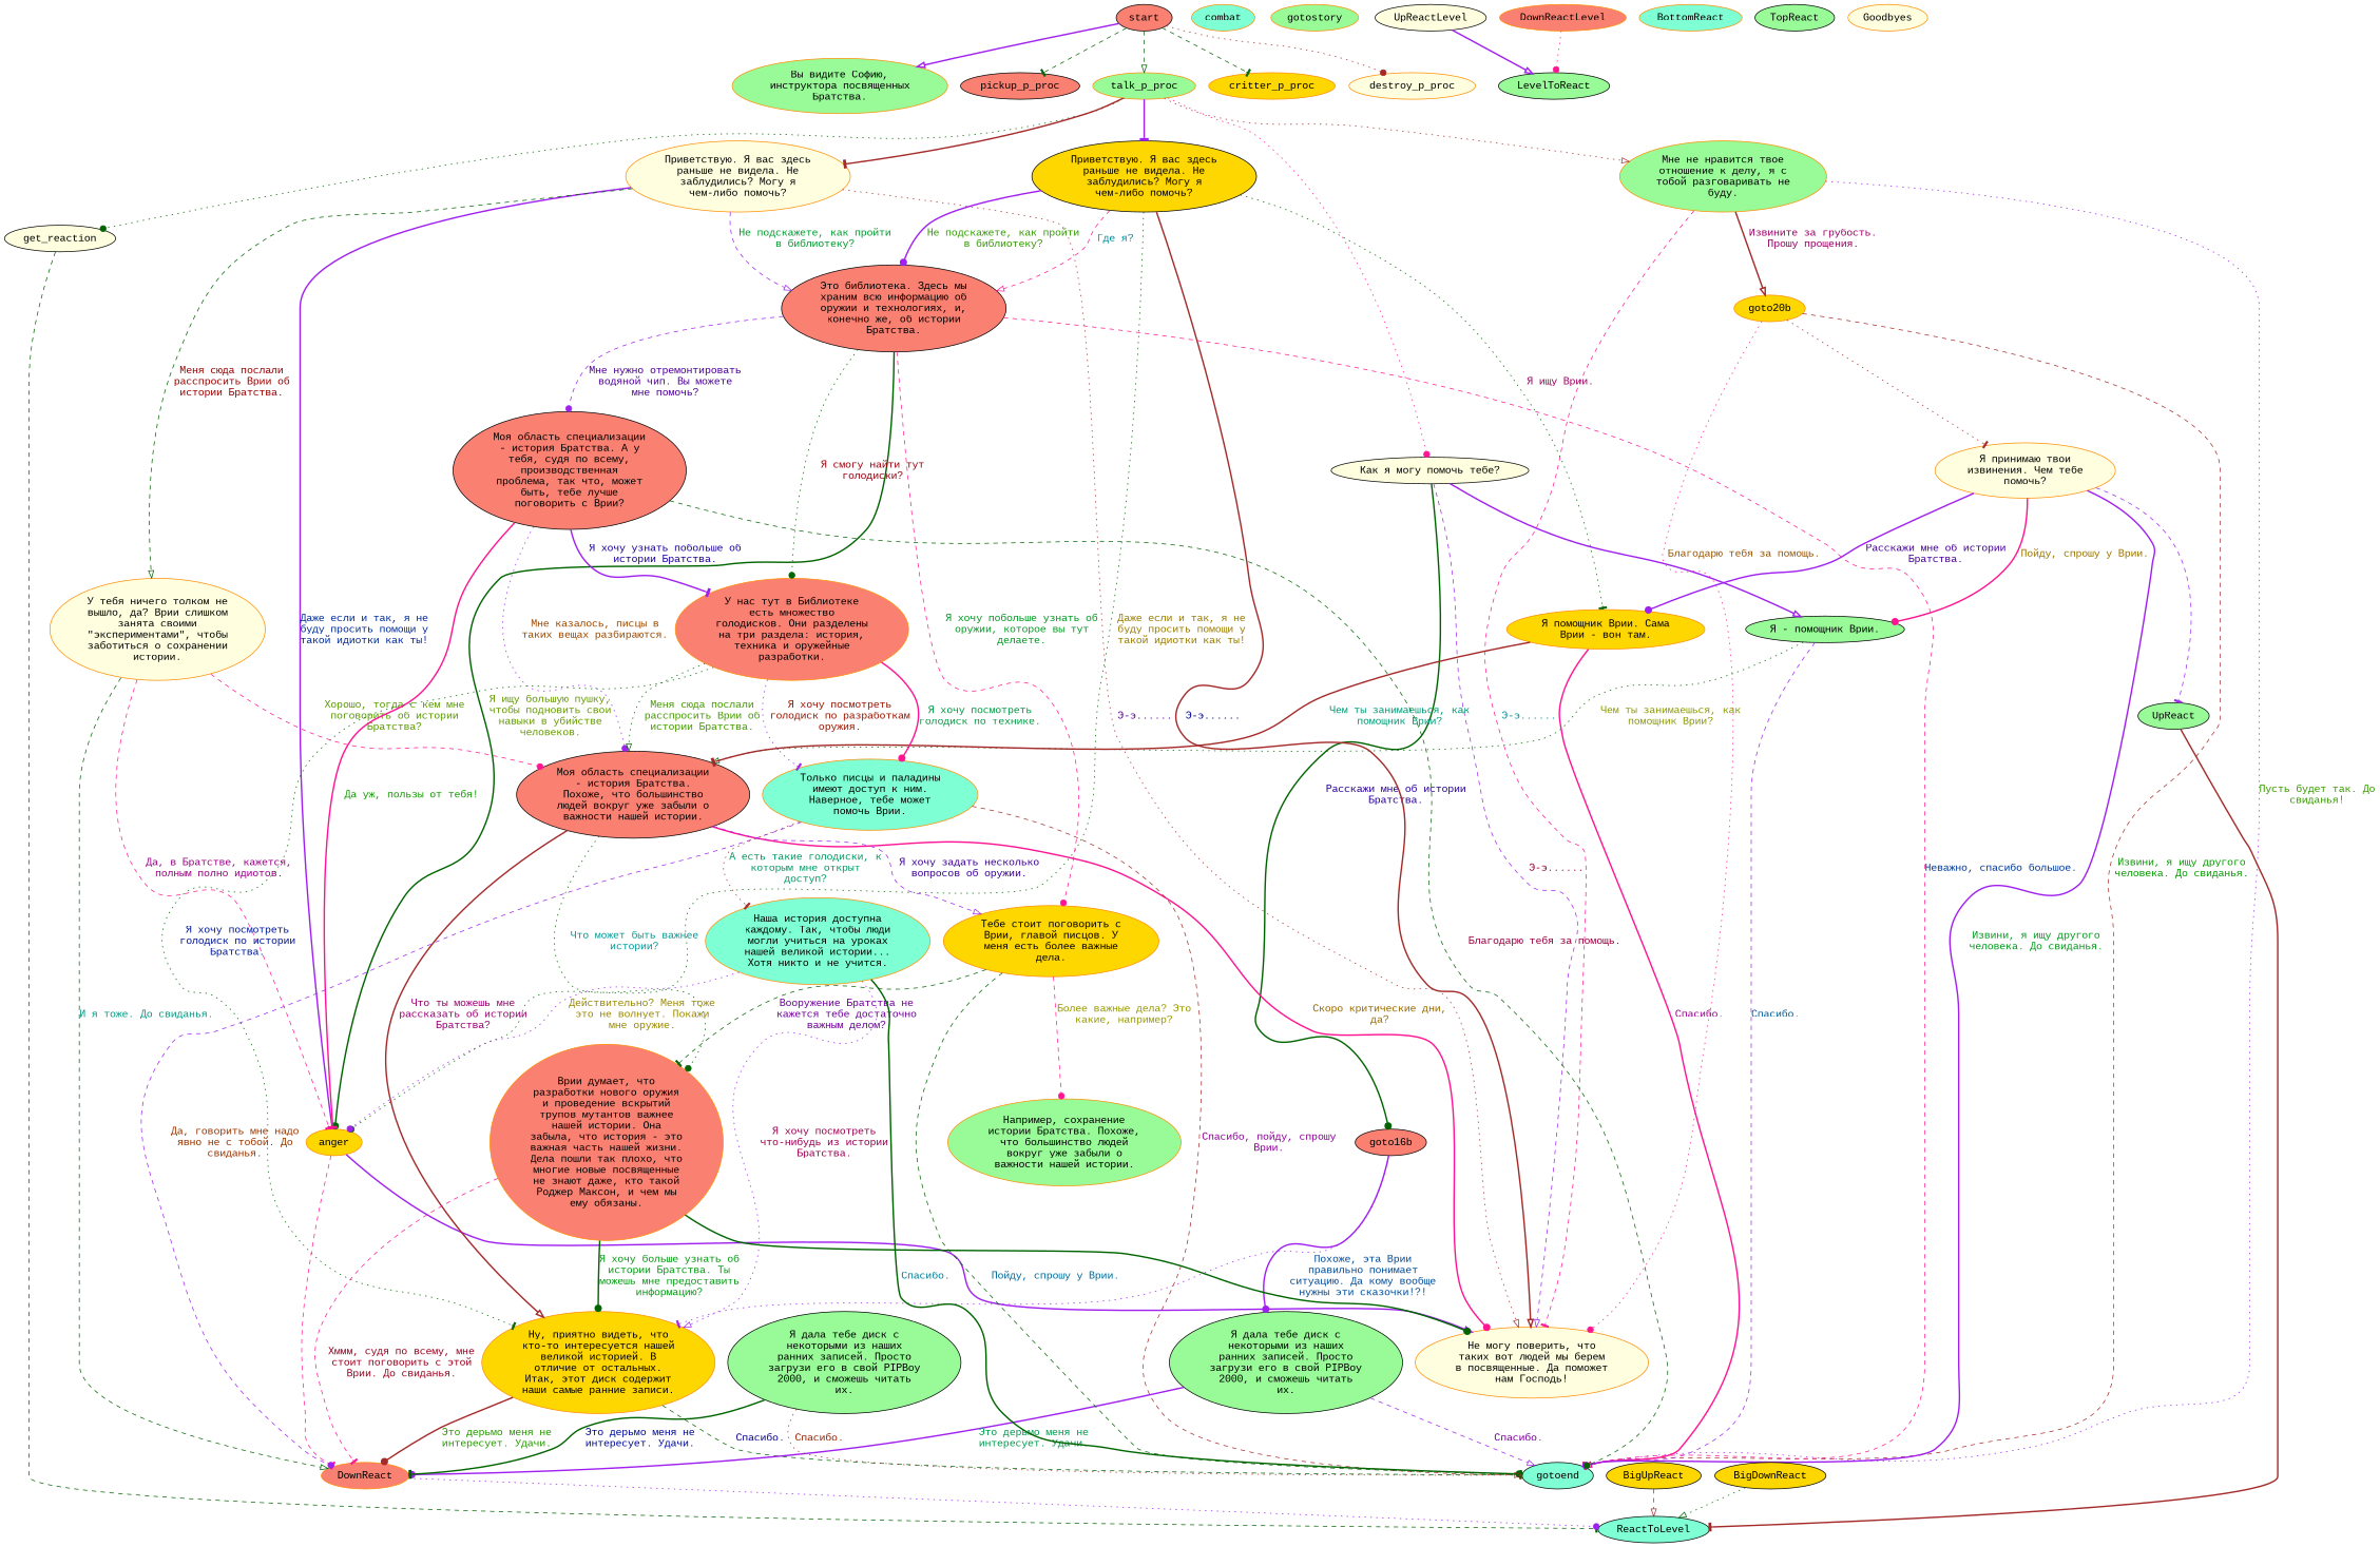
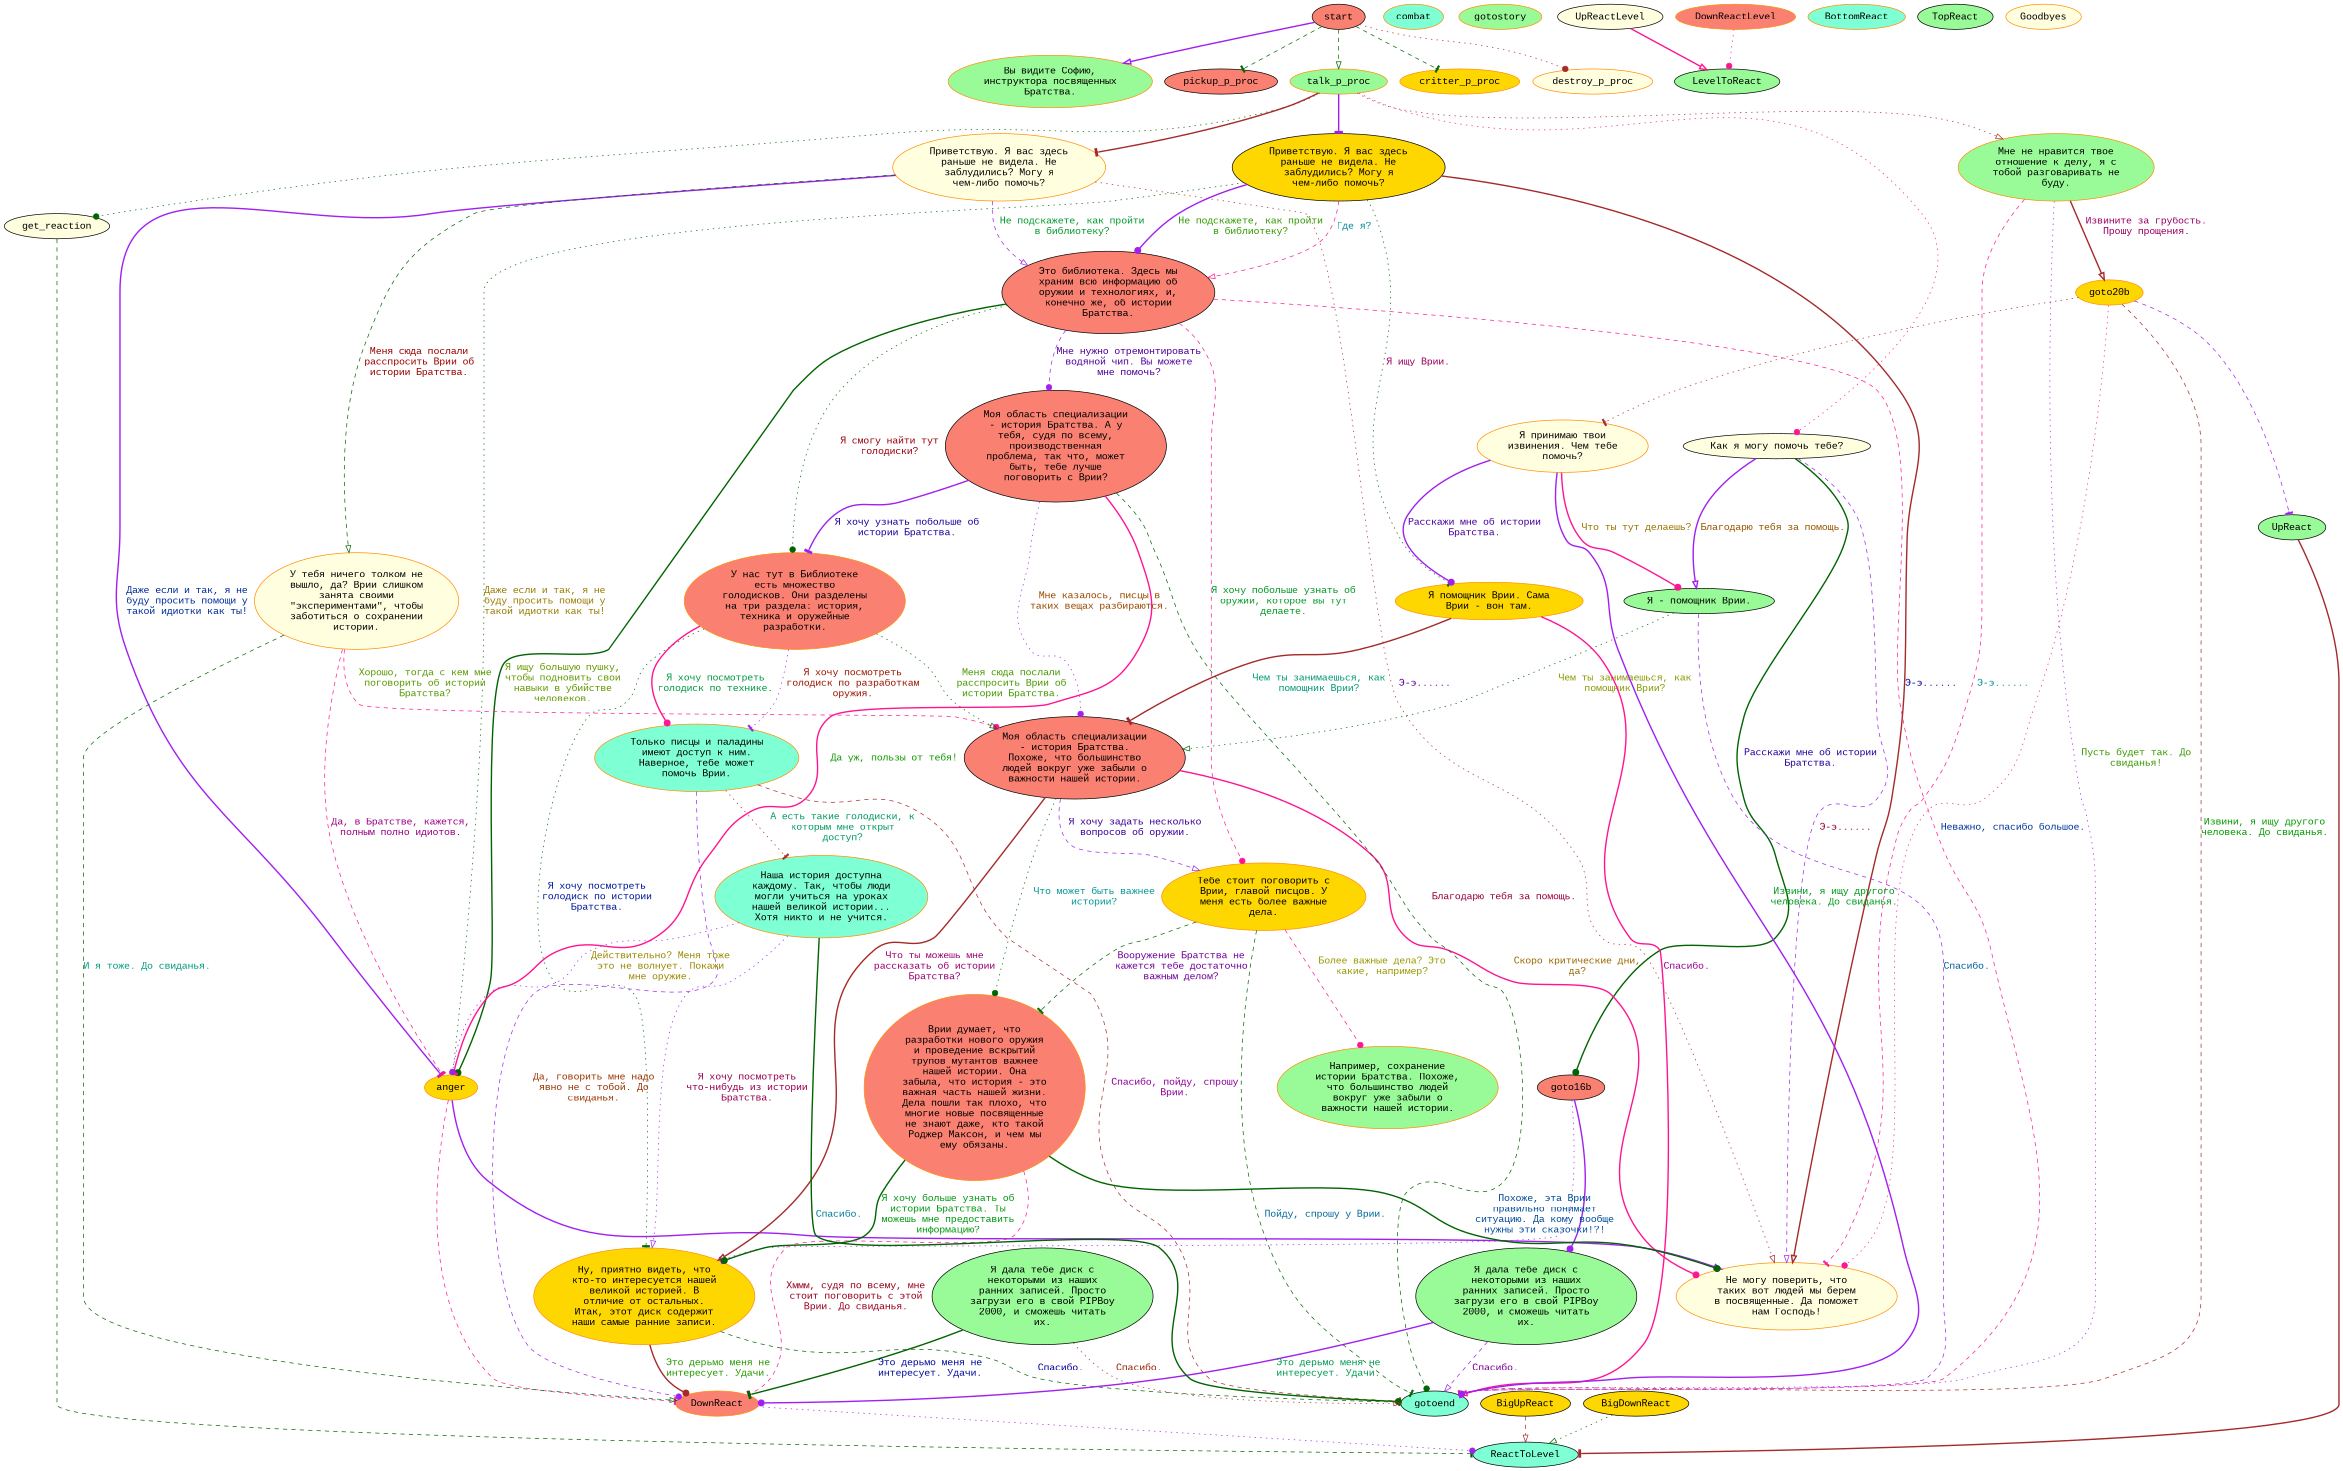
  digraph {
    fontname="Liberation Mono"
    node [color=darkorange fillcolor=palegreen fontname="Liberation Mono" style=filled]
    edge [arrowhead=dot color=purple fontname="Liberation Mono" style=bold]
    start [color=black fillcolor=salmon]
    n2 [label="Вы видите Софию,\nинструктора посвященных\nБратства."]
    pickup_p_proc [color=black fillcolor=salmon]
    talk_p_proc
    critter_p_proc [fillcolor=gold]
    destroy_p_proc [fillcolor=lightyellow]
    get_reaction [color=black fillcolor=lightyellow]
    n8 [label="Мне не нравится твое\nотношение к делу, я с\nтобой разговаривать не\nбуду."]
    n9 [color=black fillcolor=lightyellow label="Как я могу помочь тебе?"]
    n10 [fillcolor=lightyellow label="Приветствую. Я вас здесь\nраньше не видела. Не\nзаблудились? Могу я\nчем-либо помочь?"]
    n11 [color=black fillcolor=gold label="Приветствую. Я вас здесь\nраньше не видела. Не\nзаблудились? Могу я\nчем-либо помочь?"]
    ReactToLevel [color=black fillcolor=aquamarine]
    n13 [fillcolor=lightyellow label="Не могу поверить, что\nтаких вот людей мы берем\nв посвященные. Да поможет\nнам Господь!"]
    gotoend [color=black fillcolor=aquamarine]
    goto20b [fillcolor=gold]
    n16 [color=black label="Я - помощник Врии."]
    goto16b [color=black fillcolor=salmon]
    n18 [color=black fillcolor=salmon label="Это библиотека. Здесь мы\nхраним всю информацию об\nоружии и технологиях, и,\nконечно же, об истории\nБратства."]
    anger [fillcolor=gold]
    n20 [fillcolor=lightyellow label="У тебя ничего толком не\nвышло, да? Врии слишком\nзанята своими\n\"экспериментами\", чтобы\nзаботиться о сохранении\nистории."]
    n21 [fillcolor=gold label="Я помощник Врии. Сама\nВрии - вон там."]
    combat [fillcolor=aquamarine]
    n23 [fillcolor=lightyellow label="Я принимаю твои\nизвинения. Чем тебе\nпомочь?"]
    n24 [color=black fillcolor=salmon label="Моя область специализации\n- история Братства.\nПохоже, что большинство\nлюдей вокруг уже забыли о\nважности нашей истории."]
    n25 [fillcolor=gold label="Ну, приятно видеть, что\nкто-то интересуется нашей\nвеликой историей. В\nотличие от остальных.\nИтак, этот диск содержит\nнаши самые ранние записи."]
    n26 [color=black label="Я дала тебе диск с\nнекоторыми из наших\nранних записей. Просто\nзагрузи его в свой PIPBoy\n2000, и сможешь читать\nих."]
    n27 [color=black fillcolor=salmon label="Моя область специализации\n- история Братства. А у\nтебя, судя по всему,\nпроизводственная\nпроблема, так что, может\nбыть, тебе лучше\nпоговорить с Врии?"]
    n28 [fillcolor=gold label="Тебе стоит поговорить с\nВрии, главой писцов. У\nменя есть более важные\nдела."]
    n29 [fillcolor=salmon label="У нас тут в Библиотеке\nесть множество\nголодисков. Они разделены\nна три раздела: история,\nтехника и оружейные\nразработки."]
    DownReact [fillcolor=salmon]
    n31 [label="Например, сохранение\nистории Братства. Похоже,\nчто большинство людей\nвокруг уже забыли о\nважности нашей истории."]
    n32 [fillcolor=salmon label="Врии думает, что\nразработки нового оружия\nи проведение вскрытий\nтрупов мутантов важнее\nнашей истории. Она\nзабыла, что история - это\nважная часть нашей жизни.\nДела пошли так плохо, что\nмногие новые посвященные\nне знают даже, кто такой\nРоджер Максон, и чем мы\nему обязаны."]
    n33 [fillcolor=aquamarine label="Только писцы и паладины\nимеют доступ к ним.\nНаверное, тебе может\nпомочь Врии."]
    n34 [fillcolor=aquamarine label="Наша история доступна\nкаждому. Так, чтобы люди\nмогли учиться на уроках\nнашей великой истории...\nХотя никто и не учится."]
    n35 [color=black label="Я дала тебе диск с\nнекоторыми из наших\nранних записей. Просто\nзагрузи его в свой PIPBoy\n2000, и сможешь читать\nих."]
    UpReact [color=black]
    gotostory
    LevelToReact [color=black]
    BottomReact [fillcolor=aquamarine]
    TopReact [color=black]
    BigUpReact [color=black fillcolor=gold]
    BigDownReact [color=black fillcolor=gold]
    UpReactLevel [color=black fillcolor=lightyellow]
    DownReactLevel [fillcolor=salmon]
    Goodbyes [fillcolor=lightyellow]
    start -> n2 [arrowhead=onormal]
    start -> pickup_p_proc [arrowhead=tee color=darkgreen style=dashed]
    start -> talk_p_proc [arrowhead=onormal color=darkgreen style=dashed]
    start -> critter_p_proc [arrowhead=tee color=darkgreen style=dashed]
    start -> destroy_p_proc [color=brown style=dotted]
    talk_p_proc -> get_reaction [color=darkgreen style=dotted]
    talk_p_proc -> n8 [arrowhead=onormal color=brown style=dotted]
    talk_p_proc -> n9 [color=deeppink style=dotted]
    talk_p_proc -> n10 [arrowhead=tee color=brown]
    talk_p_proc -> n11 [arrowhead=tee]
    get_reaction -> ReactToLevel [arrowhead=tee color=darkgreen style=dashed]
    n8 -> n13 [arrowhead=tee color=deeppink fontcolor="#009199" label="Э-э......" style=dashed]
    n8 -> gotoend [arrowhead=tee fontcolor="#389900" label="Пусть будет так. До\nсвиданья!" style=dotted]
    n8 -> goto20b [arrowhead=onormal color=brown fontcolor="#990065" label="Извините за грубость.\nПрошу прощения."]
    n9 -> n13 [arrowhead=onormal fontcolor="#990032" label="Э-э......" style=dashed]
    n9 -> n16 [arrowhead=onormal fontcolor="#995400" label="Благодарю тебя за помощь."]
    n9 -> goto16b [color=darkgreen fontcolor="#280099" label="Расскажи мне об истории\nБратства."]
    n10 -> n13 [arrowhead=onormal color=brown fontcolor="#5B0099" label="Э-э......" style=dotted]
    n10 -> n18 [arrowhead=onormal fontcolor="#00992E" label="Не подскажете, как пройти\nв библиотеку?" style=dashed]
    n10 -> anger [arrowhead=tee fontcolor="#002B99" label="Даже если и так, я не\nбуду просить помощи у\nтакой идиотки как ты!"]
    n10 -> n20 [arrowhead=onormal color=darkgreen fontcolor="#990200" label="Меня сюда послали\nрасспросить Врии об\nистории Братства." style=dashed]
    n11 -> n13 [arrowhead=onormal color=brown fontcolor="#000499" label="Э-э......"]
    n11 -> n18 [fontcolor="#319900" label="Не подскажете, как пройти\nв библиотеку?"]
    n11 -> n18 [arrowhead=onormal color=deeppink fontcolor="#008A99" label="Где я?" style=dashed]
    n11 -> anger [color=darkgreen fontcolor="#997B00" label="Даже если и так, я не\nбуду просить помощи у\nтакой идиотки как ты!" style=dotted]
    n11 -> n21 [arrowhead=tee color=darkgreen fontcolor="#99005D" label="Я ищу Врии." style=dotted]
    goto20b -> n13 [color=deeppink style=dotted]
    goto20b -> gotoend [arrowhead=tee color=brown fontcolor="#059900" label="Извини, я ищу другого\nчеловека. До свиданья." style=dashed]
    goto20b -> n23 [arrowhead=tee color=brown style=dotted]
    n16 -> gotoend [fontcolor="#005E99" label="Спасибо." style=dashed]
    n16 -> n24 [arrowhead=onormal color=darkgreen fontcolor="#8B9900" label="Чем ты занимаешься, как\nпомощник Врии?" style=dotted]
    goto16b -> n25 [arrowhead=tee style=dotted]
    goto16b -> n26
    n18 -> gotoend [arrowhead=tee color=deeppink fontcolor="#003799" label="Неважно, спасибо большое." style=dashed]
    n18 -> anger [color=darkgreen fontcolor="#649900" label="Я ищу большую пушку,\nчтобы подновить свои\nнавыки в убийстве\nчеловеков."]
    n18 -> n27 [fontcolor="#4F0099" label="Мне нужно отремонтировать\nводяной чип. Вы можете\nмне помочь?" style=dashed]
    n18 -> n28 [color=deeppink fontcolor="#009922" label="Я хочу побольше узнать об\nоружии, которое вы тут\nделаете." style=dashed]
    n18 -> n29 [color=darkgreen fontcolor="#99000B" label="Я смогу найти тут\nголодиски?" style=dotted]
    anger -> n13 [arrowhead=onormal]
    anger -> DownReact [arrowhead=tee color=deeppink style=dashed]
    n20 -> anger [arrowhead=tee color=deeppink fontcolor="#990084" label="Да, в Братстве, кажется,\nполным полно идиотов." style=dashed]
    n20 -> n24 [color=deeppink fontcolor="#589900" label="Хорошо, тогда с кем мне\nпоговорить об истории\nБратства?" style=dashed]
    n20 -> DownReact [arrowhead=onormal color=darkgreen fontcolor="#009981" label="И я тоже. До свиданья." style=dashed]
    n21 -> gotoend [arrowhead=onormal color=deeppink fontcolor="#990090" label="Спасибо."]
    n21 -> n24 [arrowhead=tee color=brown fontcolor="#009975" label="Чем ты занимаешься, как\nпомощник Врии?"]
    n23 -> gotoend [fontcolor="#00991B" label="Извини, я ищу другого\nчеловека. До свиданья."]
-   n23 -> n16 [color=deeppink fontcolor="#997400" label="Пойду, спрошу у Врии."]
+   n23 -> n16 [color=deeppink fontcolor="#997400" label="Что ты тут делаешь?"]
    n23 -> n21 [fontcolor="#470099" label="Расскажи мне об истории\nБратства."]
-   n23 -> UpReact [arrowhead=tee style=dashed]
+   goto20b -> UpReact [arrowhead=tee style=dashed]
    n24 -> n13 [color=deeppink fontcolor="#996800" label="Скоро критические дни,\nда?"]
    n24 -> n25 [arrowhead=onormal color=brown fontcolor="#990071" label="Что ты можешь мне\nрассказать об истории\nБратства?"]
    n24 -> n28 [arrowhead=onormal fontcolor="#3B0099" label="Я хочу задать несколько\nвопросов об оружии." style=dashed]
    n24 -> n32 [color=darkgreen fontcolor="#009995" label="Что может быть важнее\nистории?" style=dotted]
    n25 -> gotoend [arrowhead=tee color=darkgreen fontcolor="#080099" label="Спасибо." style=dashed]
    n25 -> DownReact [color=brown fontcolor="#259900" label="Это дерьмо меня не\nинтересует. Удачи."]
    n26 -> gotoend [arrowhead=onormal fontcolor="#7A0099" label="Спасибо." style=dashed]
    n26 -> DownReact [fontcolor="#00994E" label="Это дерьмо меня не\nинтересует. Удачи."]
    n27 -> gotoend [color=darkgreen fontcolor="#99003E" label="Благодарю тебя за помощь." style=dashed]
    n27 -> anger [arrowhead=tee color=deeppink fontcolor="#119900" label="Да уж, пользы от тебя!"]
    n27 -> n24 [fontcolor="#994800" label="Мне казалось, писцы в\nтаких вещах разбираются." style=dotted]
    n27 -> n29 [arrowhead=tee fontcolor="#1C0099" label="Я хочу узнать побольше об\nистории Братства."]
    n28 -> gotoend [arrowhead=tee color=darkgreen fontcolor="#006A99" label="Пойду, спрошу у Врии." style=dashed]
    n28 -> n31 [color=deeppink fontcolor="#979900" label="Более важные дела? Это\nкакие, например?" style=dashed]
    n28 -> n32 [arrowhead=tee color=darkgreen fontcolor="#6E0099" label="Вооружение Братства не\nкажется тебе достаточно\nважным делом?" style=dashed]
    n29 -> n24 [arrowhead=onormal color=darkgreen fontcolor="#449900" label="Меня сюда послали\nрасспросить Врии об\nистории Братства." style=dotted]
    n29 -> n25 [arrowhead=tee color=darkgreen fontcolor="#001899" label="Я хочу посмотреть\nголодиск по истории\nБратства." style=dotted]
    n29 -> n33 [color=deeppink fontcolor="#009942" label="Я хочу посмотреть\nголодиск по технике."]
    n29 -> n33 [arrowhead=tee fontcolor="#991500" label="Я хочу посмотреть\nголодиск по разработкам\nоружия." style=dotted]
    DownReact -> ReactToLevel [style=dotted]
    n32 -> n13 [color=darkgreen fontcolor="#004B99" label="Похоже, эта Врии\nправильно понимает\nситуацию. Да кому вообще\nнужны эти сказочки!?!"]
    n32 -> n25 [color=darkgreen fontcolor="#00990F" label="Я хочу больше узнать об\nистории Братства. Ты\nможешь мне предоставить\nинформацию?"]
    n32 -> DownReact [arrowhead=tee color=deeppink fontcolor="#99001E" label="Хммм, судя по всему, мне\nстоит поговорить с этой\nВрии. До свиданья." style=dashed]
    n33 -> gotoend [arrowhead=tee color=brown fontcolor="#8E0099" label="Спасибо, пойду, спрошу\nВрии." style=dashed]
    n33 -> DownReact [fontcolor="#993500" label="Да, говорить мне надо\nявно не с тобой. До\nсвиданья." style=dashed]
    n33 -> n34 [arrowhead=tee color=brown fontcolor="#009961" label="А есть такие голодиски, к\nкоторым мне открыт\nдоступ?" style=dotted]
    n34 -> gotoend [color=darkgreen fontcolor="#007E99" label="Спасибо."]
    n34 -> anger [fontcolor="#998800" label="Действительно? Меня тоже\nэто не волнует. Покажи\nмне оружие." style=dotted]
    n34 -> n25 [arrowhead=onormal fontcolor="#990051" label="Я хочу посмотреть\nчто-нибудь из истории\nБратства." style=dotted]
    n35 -> gotoend [arrowhead=onormal color=brown fontcolor="#992100" label="Спасибо." style=dotted]
    n35 -> DownReact [arrowhead=tee color=darkgreen fontcolor="#000B99" label="Это дерьмо меня не\nинтересует. Удачи."]
    UpReact -> ReactToLevel [arrowhead=tee color=brown]
    BigUpReact -> ReactToLevel [arrowhead=onormal color=brown style=dashed]
    BigDownReact -> ReactToLevel [arrowhead=onormal color=darkgreen style=dotted]
-   UpReactLevel -> LevelToReact [arrowhead=onormal]
+   UpReactLevel -> LevelToReact [arrowhead=onormal color=deeppink]
    DownReactLevel -> LevelToReact [color=deeppink style=dotted]
  }
